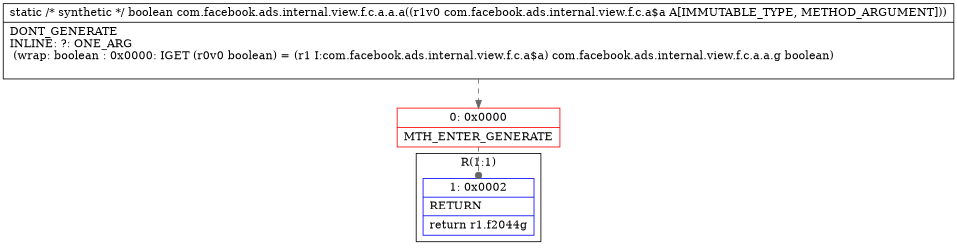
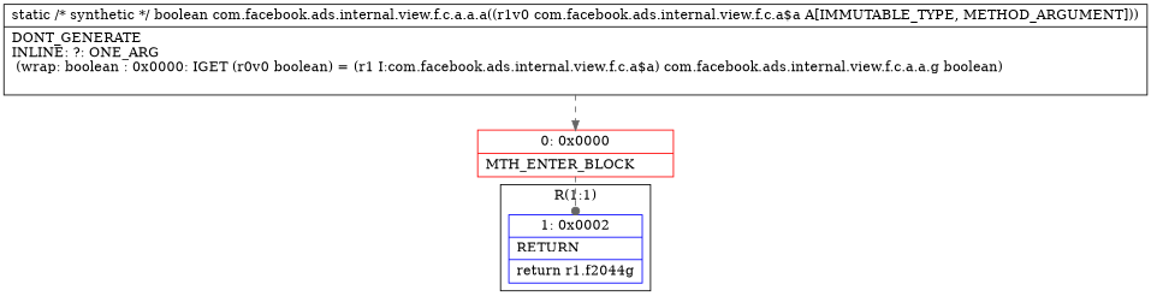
  digraph {
    node [shape=record]
    edge [color=gray40 style=dashed]
    n1 [color=blue label="{1\:\ 0x0002|RETURN\l|return r1.f2044g\l}"]
-   n2 [color=red label="{0\:\ 0x0000|MTH_ENTER_GENERATE\l}"]
+   n2 [color=red label="{0\:\ 0x0000|MTH_ENTER_BLOCK\l}"]
    n3 [label="{static \/* synthetic *\/ boolean com.facebook.ads.internal.view.f.c.a.a.a((r1v0 com.facebook.ads.internal.view.f.c.a$a A[IMMUTABLE_TYPE, METHOD_ARGUMENT]))  | DONT_GENERATE\lINLINE: ?: ONE_ARG  \l  (wrap: boolean : 0x0000: IGET  (r0v0 boolean) = (r1 I:com.facebook.ads.internal.view.f.c.a$a) com.facebook.ads.internal.view.f.c.a.a.g boolean)\l\l}"]
    subgraph cluster_1 {
      label="R(1:1)"
      n1
    }
    n2 -> n1 [arrowhead=dot]
    n3 -> n2 [arrowhead=normal]
  }
